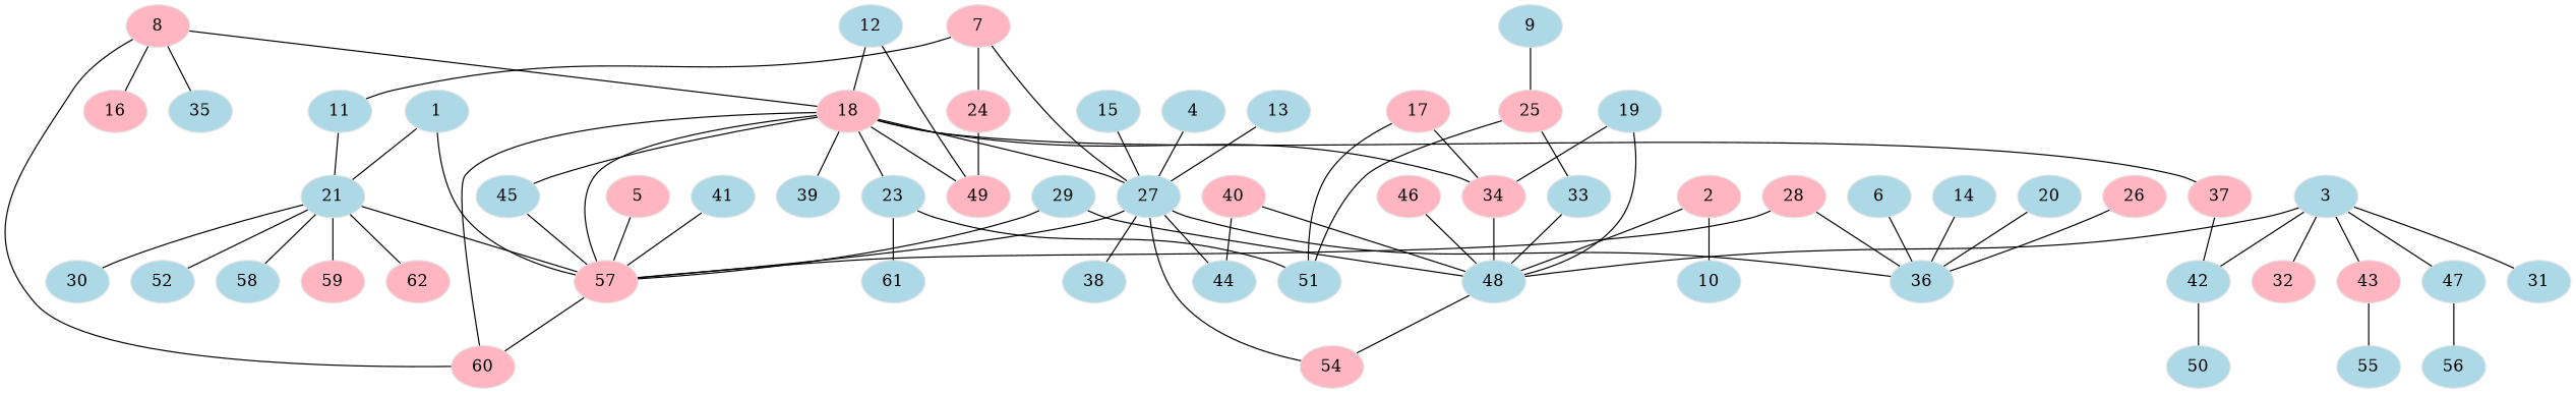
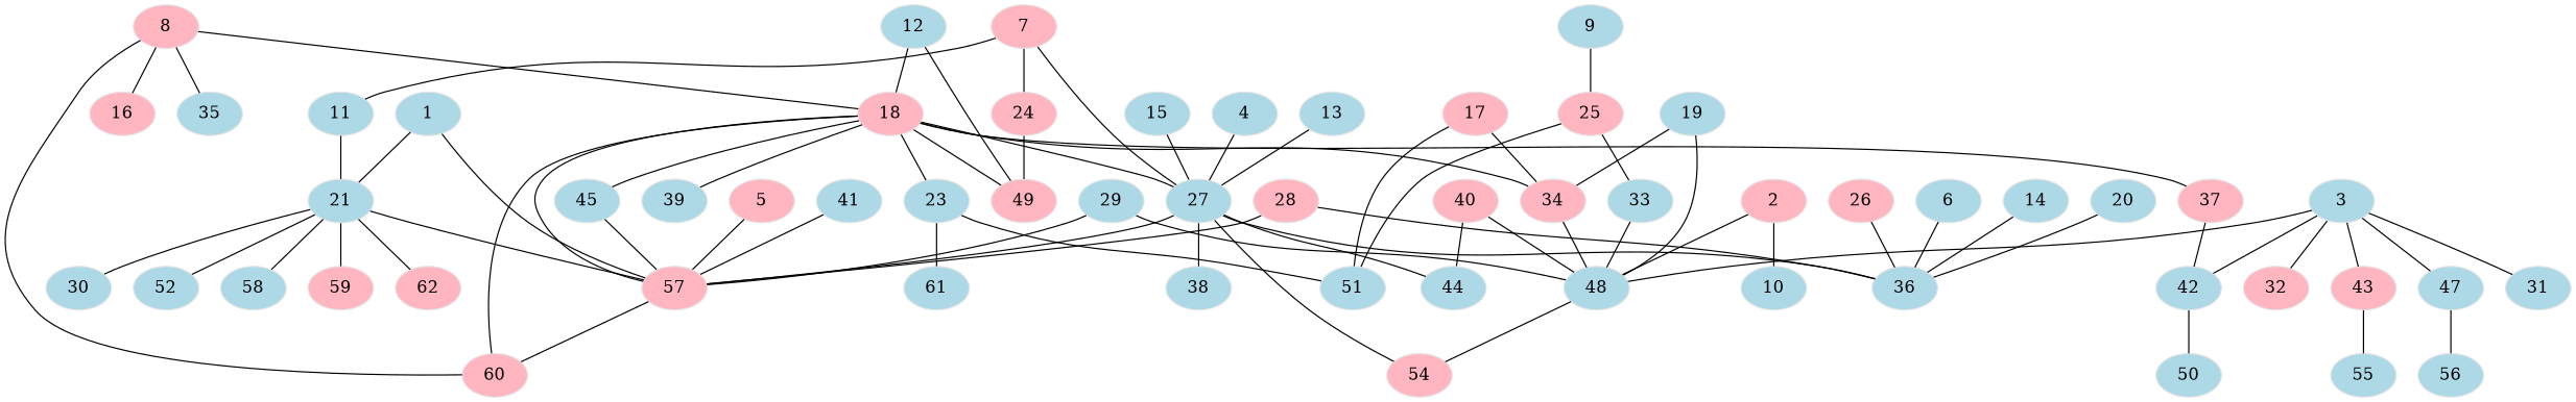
  graph {
    node [color=gray90 fillcolor=lightblue style=filled]
    edge [weight=1.0]
    1
    21
    57 [fillcolor=lightpink]
    n4 [fillcolor=lightpink label=62]
    30
    52
    58
    59 [fillcolor=lightpink]
    60 [fillcolor=lightpink]
    2 [fillcolor=lightpink]
    10
    48
    54 [fillcolor=lightpink]
    3
    31
    32 [fillcolor=lightpink]
    42
    43 [fillcolor=lightpink]
    47
    50
    55
    56
    4
    27
    36
    38
    44
    5 [fillcolor=lightpink]
    6
    7 [fillcolor=lightpink]
    11
    24 [fillcolor=lightpink]
    49 [fillcolor=lightpink]
    8 [fillcolor=lightpink]
    16 [fillcolor=lightpink]
    18 [fillcolor=lightpink]
    35
    34 [fillcolor=lightpink]
    23
    37 [fillcolor=lightpink]
    39
    45
    25 [fillcolor=lightpink]
    9
    51
    33
    12
    13
    14
    15
    17 [fillcolor=lightpink]
    61
    19
    20
    26 [fillcolor=lightpink]
    28 [fillcolor=lightpink]
    29
    40 [fillcolor=lightpink]
    41
-   46 [fillcolor=lightpink]
    1 -- 21
    1 -- 57
    21 -- 57
    21 -- n4
    21 -- 30
    21 -- 52
    21 -- 58
    21 -- 59
    57 -- 60
    2 -- 10
    2 -- 48
    48 -- 54
    3 -- 48
    3 -- 31
    3 -- 32
    3 -- 42
    3 -- 43
    3 -- 47
    42 -- 50
    43 -- 55
    47 -- 56
    4 -- 27
    27 -- 57
    27 -- 54
    27 -- 36
    27 -- 38
    27 -- 44
    5 -- 57
    6 -- 36
    7 -- 27
    7 -- 11
    7 -- 24
    11 -- 21
    24 -- 49
    8 -- 60
    8 -- 16
    8 -- 18
    8 -- 35
    18 -- 57
    18 -- 60
    18 -- 27
    18 -- 49
    18 -- 34
    18 -- 23
    18 -- 37
    18 -- 39
    18 -- 45
    34 -- 48
    23 -- 51
    23 -- 61
    37 -- 42
    45 -- 57
    25 -- 51
    25 -- 33
    9 -- 25
    33 -- 48
    12 -- 49
    12 -- 18
    13 -- 27
    14 -- 36
    15 -- 27
    17 -- 34
    17 -- 51
    19 -- 48
    19 -- 34
    20 -- 36
    26 -- 36
    28 -- 57
    28 -- 36
    29 -- 57
    29 -- 48
    40 -- 48
    40 -- 44
    41 -- 57
-   46 -- 48
  }
